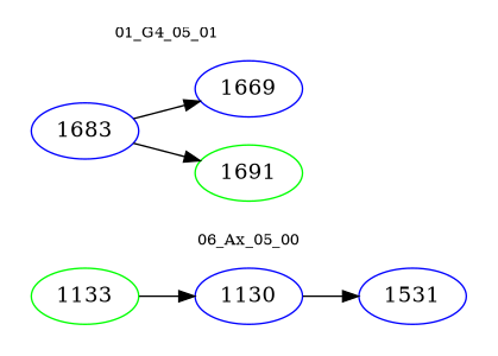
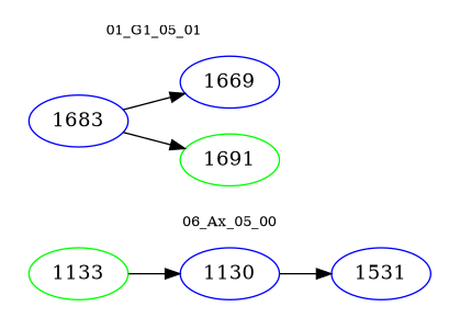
  digraph {
    rankdir=LR
    node [color=blue]
    edge [color=black]
    n1 [color=green label=1133]
    n2 [label=1130]
    n3 [label=1531]
    n4 [color=green label=1691]
    n5 [label=1683]
    n6 [label=1669]
    subgraph cluster_1 {
      color=white
      fontsize=10
      label="06_Ax_05_00"
      n1
      n2
      n3
    }
    subgraph cluster_2 {
      color=white
      fontsize=10
-     label="01_G4_05_01"
+     label="01_G1_05_01"
      n4
      n5
      n6
    }
    n1 -> n2
    n2 -> n3
    n5 -> n4
    n5 -> n6
  }
